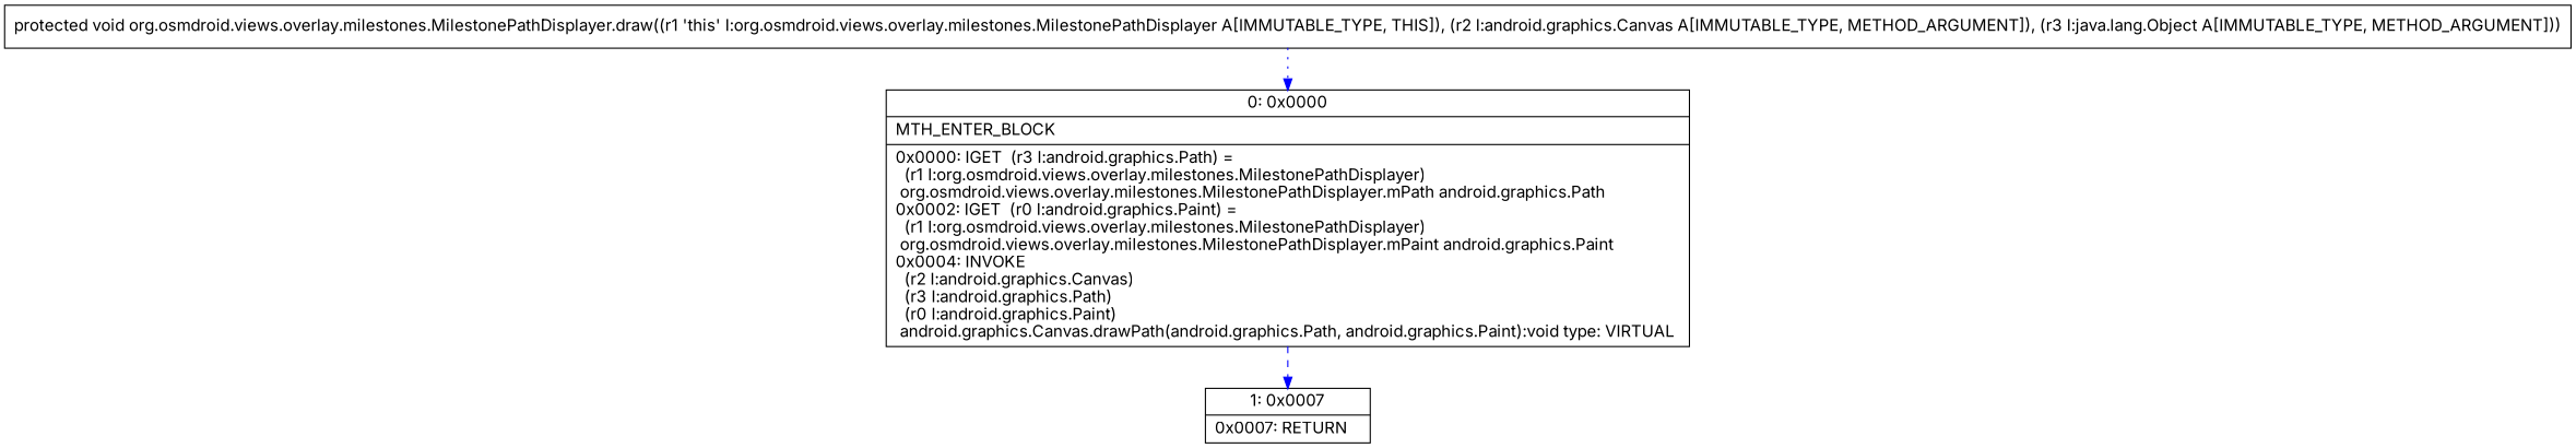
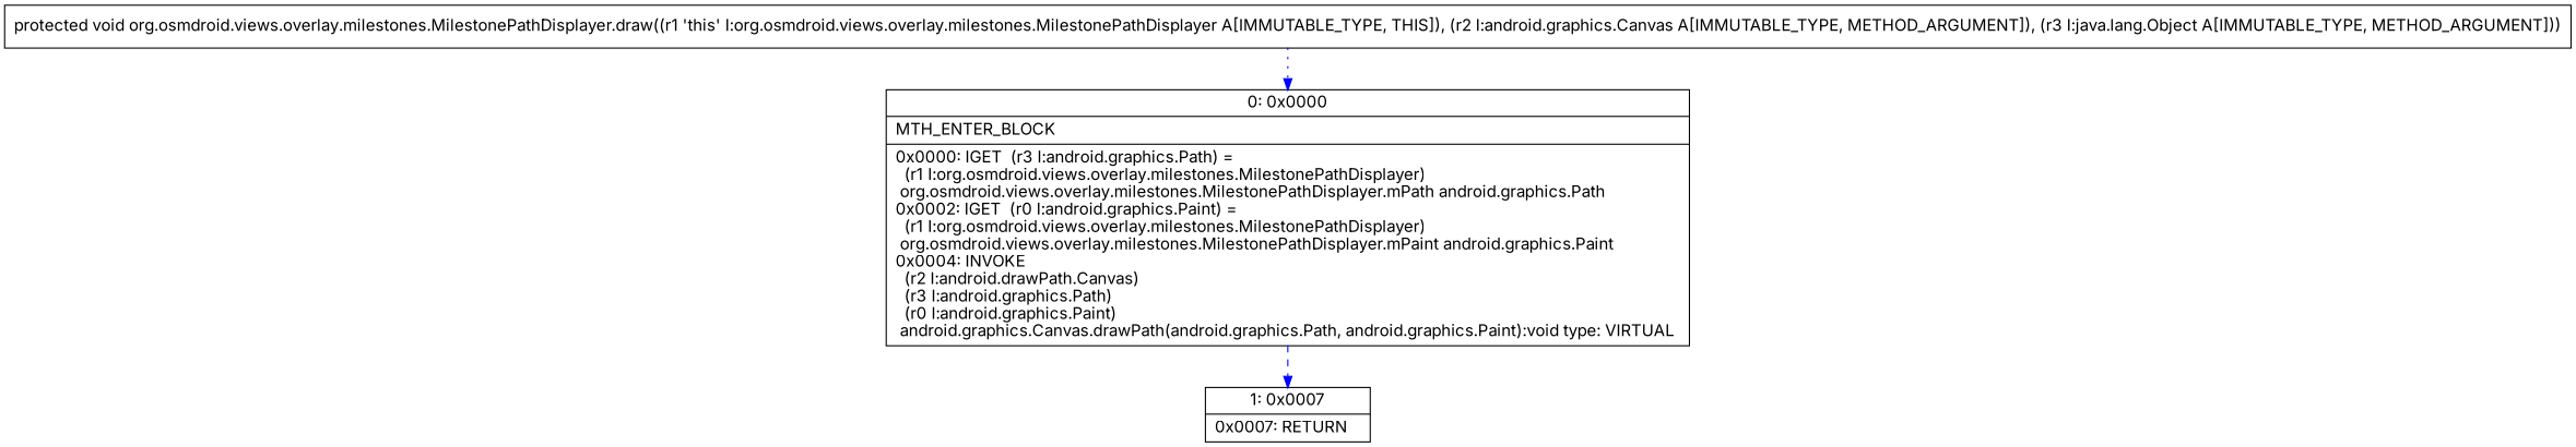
  digraph {
    fontname=Inter
    node [shape=record fontname=Inter]
    edge [color=blue fontname=Inter]
-   n1 [label="{0\:\ 0x0000|MTH_ENTER_BLOCK\l|0x0000: IGET  (r3 I:android.graphics.Path) = \l  (r1 I:org.osmdroid.views.overlay.milestones.MilestonePathDisplayer)\l org.osmdroid.views.overlay.milestones.MilestonePathDisplayer.mPath android.graphics.Path \l0x0002: IGET  (r0 I:android.graphics.Paint) = \l  (r1 I:org.osmdroid.views.overlay.milestones.MilestonePathDisplayer)\l org.osmdroid.views.overlay.milestones.MilestonePathDisplayer.mPaint android.graphics.Paint \l0x0004: INVOKE  \l  (r2 I:android.graphics.Canvas)\l  (r3 I:android.graphics.Path)\l  (r0 I:android.graphics.Paint)\l android.graphics.Canvas.drawPath(android.graphics.Path, android.graphics.Paint):void type: VIRTUAL \l}"]
+   n1 [label="{0\:\ 0x0000|MTH_ENTER_BLOCK\l|0x0000: IGET  (r3 I:android.graphics.Path) = \l  (r1 I:org.osmdroid.views.overlay.milestones.MilestonePathDisplayer)\l org.osmdroid.views.overlay.milestones.MilestonePathDisplayer.mPath android.graphics.Path \l0x0002: IGET  (r0 I:android.graphics.Paint) = \l  (r1 I:org.osmdroid.views.overlay.milestones.MilestonePathDisplayer)\l org.osmdroid.views.overlay.milestones.MilestonePathDisplayer.mPaint android.graphics.Paint \l0x0004: INVOKE  \l  (r2 I:android.drawPath.Canvas)\l  (r3 I:android.graphics.Path)\l  (r0 I:android.graphics.Paint)\l android.graphics.Canvas.drawPath(android.graphics.Path, android.graphics.Paint):void type: VIRTUAL \l}"]
    n2 [label="{1\:\ 0x0007|0x0007: RETURN   \l}"]
    n3 [label="{protected void org.osmdroid.views.overlay.milestones.MilestonePathDisplayer.draw((r1 'this' I:org.osmdroid.views.overlay.milestones.MilestonePathDisplayer A[IMMUTABLE_TYPE, THIS]), (r2 I:android.graphics.Canvas A[IMMUTABLE_TYPE, METHOD_ARGUMENT]), (r3 I:java.lang.Object A[IMMUTABLE_TYPE, METHOD_ARGUMENT])) }"]
    n1 -> n2 [style=dashed]
    n3 -> n1 [style=dotted]
  }
